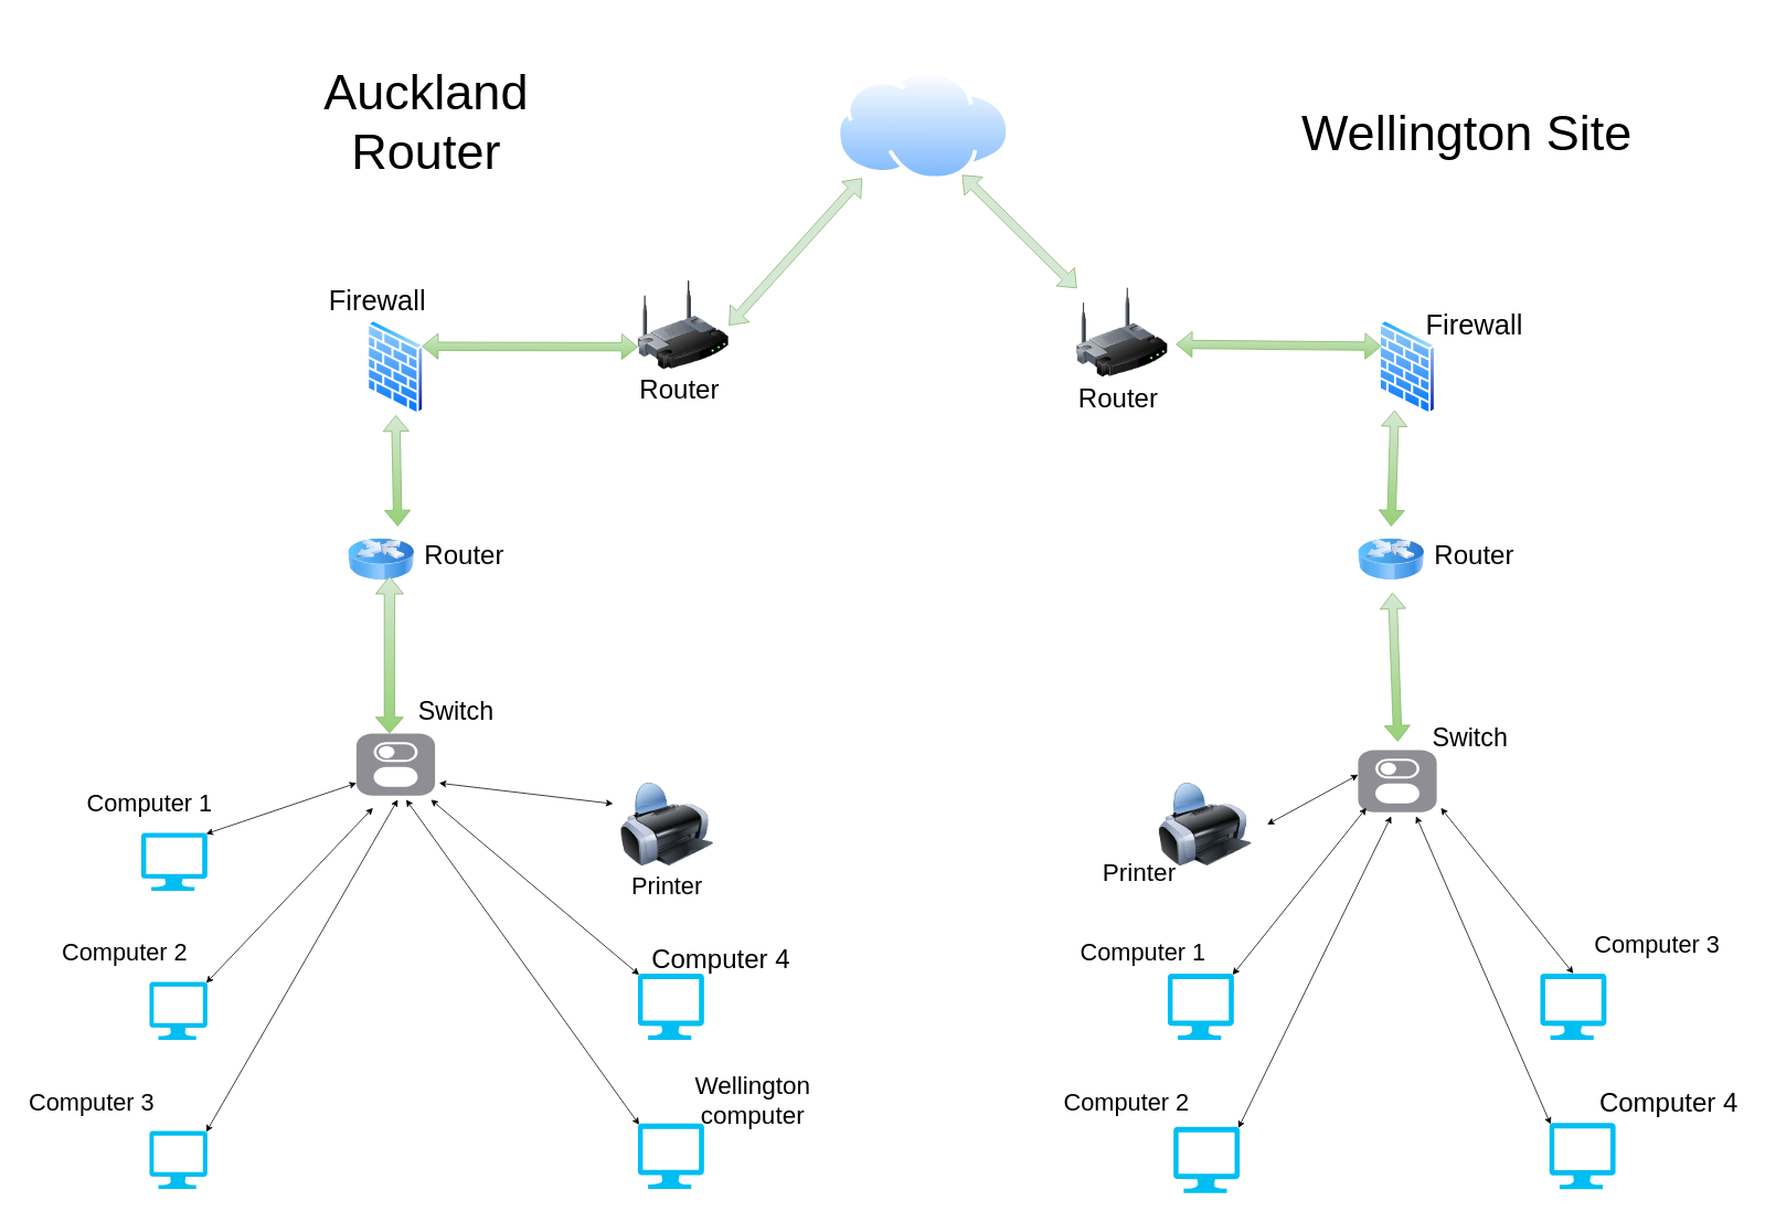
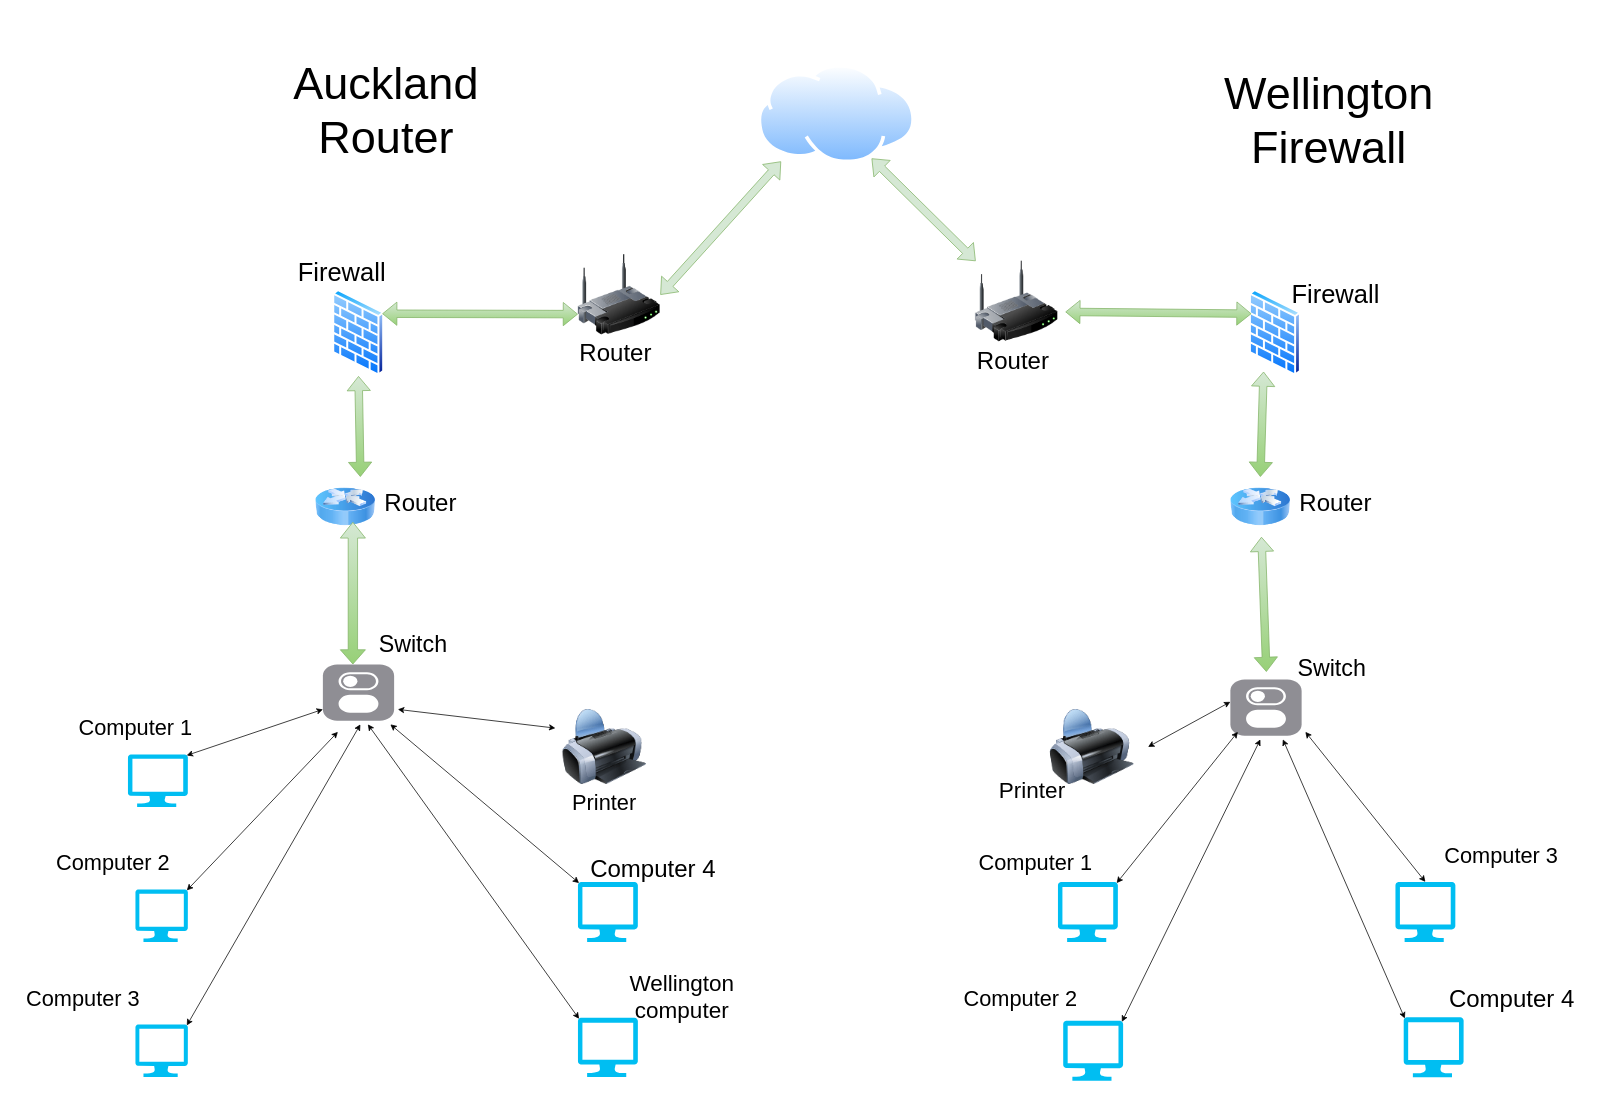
  <mxCell id="0" />
  <mxCell id="1" parent="0" />
  <mxCell id="2" value="Computer 2" style="text;html=1;align=center;verticalAlign=middle;resizable=0;points=[];autosize=1;strokeColor=none;fillColor=none;fontSize=29;" parent="1" vertex="1"><mxGeometry x="60" y="1125" width="180" height="50" as="geometry" /></mxCell>
  <mxCell id="3" value="Computer 3" style="text;html=1;align=center;verticalAlign=middle;resizable=0;points=[];autosize=1;strokeColor=none;fillColor=none;fontSize=29;" parent="1" vertex="1"><mxGeometry x="20" y="1305.5" width="180" height="50" as="geometry" /></mxCell>
  <mxCell id="4" value="" style="group" parent="1" vertex="1" connectable="0"><mxGeometry x="90" y="85" width="2020" height="1355" as="geometry" /></mxCell>
  <mxCell id="5" value="" style="image;aspect=fixed;perimeter=ellipsePerimeter;html=1;align=center;shadow=0;dashed=0;spacingTop=3;image=img/lib/active_directory/internet_cloud.svg;direction=east;" parent="4" vertex="1"><mxGeometry x="920" width="210" height="132.3" as="geometry" /></mxCell>
  <mxCell id="6" value="" style="image;aspect=fixed;perimeter=ellipsePerimeter;html=1;align=center;shadow=0;dashed=0;spacingTop=3;image=img/lib/active_directory/firewall.svg;direction=east;" parent="4" vertex="1"><mxGeometry x="352.25" y="300" width="70.5" height="115.57" as="geometry" /></mxCell>
  <mxCell id="7" value="" style="image;aspect=fixed;perimeter=ellipsePerimeter;html=1;align=center;shadow=0;dashed=0;spacingTop=3;image=img/lib/active_directory/firewall.svg;" parent="4" vertex="1"><mxGeometry x="1574.5" y="300" width="70.5" height="115.57" as="geometry" /></mxCell>
  <mxCell id="8" value="" style="image;html=1;image=img/lib/clip_art/networking/Router_Icon_128x128.png" parent="4" vertex="1"><mxGeometry x="330" y="550" width="80" height="80" as="geometry" /></mxCell>
  <mxCell id="9" value="" style="image;html=1;image=img/lib/clip_art/networking/Router_Icon_128x128.png" parent="4" vertex="1"><mxGeometry x="1550" y="550" width="80" height="80" as="geometry" /></mxCell>
  <mxCell id="10" value="" style="html=1;strokeWidth=1;shadow=0;dashed=0;shape=mxgraph.ios7.misc.switch;fillColor=#8F8E94;strokeColor=none;buttonText=;strokeColor2=#222222;fontColor=#222222;fontSize=8;verticalLabelPosition=bottom;verticalAlign=top;align=center;sketch=0;" parent="4" vertex="1"><mxGeometry x="340" y="800" width="95" height="75" as="geometry" /></mxCell>
  <mxCell id="11" value="" style="html=1;strokeWidth=1;shadow=0;dashed=0;shape=mxgraph.ios7.misc.switch;fillColor=#8F8E94;strokeColor=none;buttonText=;strokeColor2=#222222;fontColor=#222222;fontSize=8;verticalLabelPosition=bottom;verticalAlign=top;align=center;sketch=0;" parent="4" vertex="1"><mxGeometry x="1550" y="820" width="95" height="75" as="geometry" /></mxCell>
  <mxCell id="12" value="Printer" style="image;html=1;image=img/lib/clip_art/computers/Printer_128x128.png;fontSize=29;" parent="4" vertex="1"><mxGeometry x="650" y="860" width="130.25" height="100" as="geometry" /></mxCell>
  <mxCell id="13" value="" style="image;html=1;image=img/lib/clip_art/computers/Printer_128x128.png" parent="4" vertex="1"><mxGeometry x="1290" y="860" width="150.25" height="100" as="geometry" /></mxCell>
  <mxCell id="14" value="" style="verticalLabelPosition=bottom;html=1;verticalAlign=top;align=center;strokeColor=none;fillColor=#00BEF2;shape=mxgraph.azure.computer;pointerEvents=1;" parent="4" vertex="1"><mxGeometry x="80" y="920" width="80" height="70" as="geometry" /></mxCell>
  <mxCell id="15" value="" style="verticalLabelPosition=bottom;html=1;verticalAlign=top;align=center;strokeColor=none;fillColor=#00BEF2;shape=mxgraph.azure.computer;pointerEvents=1;" parent="4" vertex="1"><mxGeometry x="90" y="1100" width="70" height="70" as="geometry" /></mxCell>
  <mxCell id="16" value="" style="verticalLabelPosition=bottom;html=1;verticalAlign=top;align=center;strokeColor=none;fillColor=#00BEF2;shape=mxgraph.azure.computer;pointerEvents=1;" parent="4" vertex="1"><mxGeometry x="680" y="1090" width="80" height="80" as="geometry" /></mxCell>
  <mxCell id="17" value="" style="verticalLabelPosition=bottom;html=1;verticalAlign=top;align=center;strokeColor=none;fillColor=#00BEF2;shape=mxgraph.azure.computer;pointerEvents=1;" parent="4" vertex="1"><mxGeometry x="90" y="1280" width="70" height="70" as="geometry" /></mxCell>
  <mxCell id="18" value="" style="verticalLabelPosition=bottom;html=1;verticalAlign=top;align=center;strokeColor=none;fillColor=#00BEF2;shape=mxgraph.azure.computer;pointerEvents=1;" parent="4" vertex="1"><mxGeometry x="680" y="1271" width="80" height="79" as="geometry" /></mxCell>
  <mxCell id="19" value="" style="verticalLabelPosition=bottom;html=1;verticalAlign=top;align=center;strokeColor=none;fillColor=#00BEF2;shape=mxgraph.azure.computer;pointerEvents=1;" parent="4" vertex="1"><mxGeometry x="1770" y="1090" width="80" height="80" as="geometry" /></mxCell>
  <mxCell id="20" value="" style="verticalLabelPosition=bottom;html=1;verticalAlign=top;align=center;strokeColor=none;fillColor=#00BEF2;shape=mxgraph.azure.computer;pointerEvents=1;" parent="4" vertex="1"><mxGeometry x="1781" y="1270.5" width="80" height="80" as="geometry" /></mxCell>
  <mxCell id="21" value="" style="verticalLabelPosition=bottom;html=1;verticalAlign=top;align=center;strokeColor=none;fillColor=#00BEF2;shape=mxgraph.azure.computer;pointerEvents=1;" parent="4" vertex="1"><mxGeometry x="1320" y="1090" width="80" height="80" as="geometry" /></mxCell>
  <mxCell id="22" value="" style="verticalLabelPosition=bottom;html=1;verticalAlign=top;align=center;strokeColor=none;fillColor=#00BEF2;shape=mxgraph.azure.computer;pointerEvents=1;" parent="4" vertex="1"><mxGeometry x="1327" y="1275" width="80" height="80" as="geometry" /></mxCell>
  <mxCell id="23" value="" style="shape=flexArrow;endArrow=classic;startArrow=classic;html=1;rounded=0;exitX=1;exitY=0.25;exitDx=0;exitDy=0;fillColor=#d5e8d4;strokeColor=#82b366;gradientColor=#97d077;" parent="4" source="6" edge="1"><mxGeometry width="100" height="100" relative="1" as="geometry"><mxPoint x="780" y="460" as="sourcePoint" /><mxPoint x="680" y="333" as="targetPoint" /><Array as="points" /></mxGeometry></mxCell>
  <mxCell id="24" value="" style="shape=flexArrow;endArrow=classic;startArrow=classic;html=1;rounded=0;exitX=0.75;exitY=0;exitDx=0;exitDy=0;fillColor=#d5e8d4;gradientColor=#97d077;strokeColor=#82b366;entryX=0.5;entryY=1;entryDx=0;entryDy=0;" parent="4" source="8" target="6" edge="1"><mxGeometry width="100" height="100" relative="1" as="geometry"><mxPoint x="580" y="610" as="sourcePoint" /><mxPoint x="680" y="510" as="targetPoint" /></mxGeometry></mxCell>
  <mxCell id="25" value="" style="shape=flexArrow;endArrow=classic;startArrow=classic;html=1;rounded=0;fillColor=#d5e8d4;gradientColor=#97d077;strokeColor=#82b366;width=12.5;endSize=6.7;" parent="4" edge="1"><mxGeometry width="100" height="100" relative="1" as="geometry"><mxPoint x="380" y="800" as="sourcePoint" /><mxPoint x="380" y="610" as="targetPoint" /></mxGeometry></mxCell>
  <mxCell id="26" value="" style="shape=flexArrow;endArrow=classic;startArrow=classic;html=1;rounded=0;entryX=0;entryY=0.25;entryDx=0;entryDy=0;fillColor=#d5e8d4;gradientColor=#97d077;strokeColor=#82b366;" parent="4" target="7" edge="1"><mxGeometry width="100" height="100" relative="1" as="geometry"><mxPoint x="1330" y="330" as="sourcePoint" /><mxPoint x="310" y="840" as="targetPoint" /></mxGeometry></mxCell>
  <mxCell id="27" value="" style="shape=flexArrow;endArrow=classic;startArrow=classic;html=1;rounded=0;exitX=0.5;exitY=0;exitDx=0;exitDy=0;fillColor=#d5e8d4;gradientColor=#97d077;strokeColor=#82b366;entryX=0.25;entryY=1;entryDx=0;entryDy=0;" parent="4" source="9" target="7" edge="1"><mxGeometry width="100" height="100" relative="1" as="geometry"><mxPoint x="1230" y="630" as="sourcePoint" /><mxPoint x="1330" y="530" as="targetPoint" /></mxGeometry></mxCell>
  <mxCell id="28" value="" style="endArrow=classic;startArrow=classic;html=1;rounded=0;exitX=0.98;exitY=0.02;exitDx=0;exitDy=0;exitPerimeter=0;" parent="4" source="14" edge="1"><mxGeometry width="50" height="50" relative="1" as="geometry"><mxPoint x="290" y="910" as="sourcePoint" /><mxPoint x="340" y="860" as="targetPoint" /></mxGeometry></mxCell>
  <mxCell id="29" value="" style="endArrow=classic;startArrow=classic;html=1;rounded=0;exitX=0;exitY=0.25;exitDx=0;exitDy=0;" parent="4" source="12" edge="1"><mxGeometry width="50" height="50" relative="1" as="geometry"><mxPoint x="390" y="910" as="sourcePoint" /><mxPoint x="440" y="860" as="targetPoint" /></mxGeometry></mxCell>
  <mxCell id="30" value="" style="endArrow=classic;startArrow=classic;html=1;rounded=0;exitX=0.98;exitY=0.02;exitDx=0;exitDy=0;exitPerimeter=0;" parent="4" source="15" edge="1"><mxGeometry width="50" height="50" relative="1" as="geometry"><mxPoint x="180" y="1090" as="sourcePoint" /><mxPoint x="360" y="890" as="targetPoint" /></mxGeometry></mxCell>
  <mxCell id="31" value="" style="endArrow=classic;startArrow=classic;html=1;rounded=0;exitX=0.02;exitY=0.02;exitDx=0;exitDy=0;exitPerimeter=0;" parent="4" source="16" edge="1"><mxGeometry width="50" height="50" relative="1" as="geometry"><mxPoint x="380" y="930" as="sourcePoint" /><mxPoint x="430" y="880" as="targetPoint" /></mxGeometry></mxCell>
  <mxCell id="32" value="" style="endArrow=classic;startArrow=classic;html=1;rounded=0;exitX=0.98;exitY=0.02;exitDx=0;exitDy=0;exitPerimeter=0;" parent="4" source="17" edge="1"><mxGeometry width="50" height="50" relative="1" as="geometry"><mxPoint x="170" y="1220" as="sourcePoint" /><mxPoint x="390" y="880" as="targetPoint" /></mxGeometry></mxCell>
  <mxCell id="33" value="" style="endArrow=classic;startArrow=classic;html=1;rounded=0;exitX=0.02;exitY=0.02;exitDx=0;exitDy=0;exitPerimeter=0;" parent="4" source="18" edge="1"><mxGeometry width="50" height="50" relative="1" as="geometry"><mxPoint x="350" y="930" as="sourcePoint" /><mxPoint x="400" y="880" as="targetPoint" /></mxGeometry></mxCell>
  <mxCell id="34" value="" style="endArrow=classic;startArrow=classic;html=1;rounded=0;exitX=1;exitY=0.5;exitDx=0;exitDy=0;" parent="4" source="13" edge="1"><mxGeometry width="50" height="50" relative="1" as="geometry"><mxPoint x="1500" y="900" as="sourcePoint" /><mxPoint x="1550" y="850" as="targetPoint" /></mxGeometry></mxCell>
  <mxCell id="35" value="" style="endArrow=classic;startArrow=classic;html=1;rounded=0;exitX=0.98;exitY=0.02;exitDx=0;exitDy=0;exitPerimeter=0;" parent="4" source="21" edge="1"><mxGeometry width="50" height="50" relative="1" as="geometry"><mxPoint x="1510" y="940" as="sourcePoint" /><mxPoint x="1560" y="890" as="targetPoint" /></mxGeometry></mxCell>
  <mxCell id="36" value="" style="endArrow=classic;startArrow=classic;html=1;rounded=0;exitX=0.5;exitY=0;exitDx=0;exitDy=0;exitPerimeter=0;" parent="4" source="19" edge="1"><mxGeometry width="50" height="50" relative="1" as="geometry"><mxPoint x="1600" y="940" as="sourcePoint" /><mxPoint x="1650" y="890" as="targetPoint" /></mxGeometry></mxCell>
  <mxCell id="37" value="" style="endArrow=classic;startArrow=classic;html=1;rounded=0;exitX=0.98;exitY=0.02;exitDx=0;exitDy=0;exitPerimeter=0;" parent="4" source="22" edge="1"><mxGeometry width="50" height="50" relative="1" as="geometry"><mxPoint x="1540" y="950" as="sourcePoint" /><mxPoint x="1590" y="900" as="targetPoint" /></mxGeometry></mxCell>
  <mxCell id="38" value="" style="endArrow=classic;startArrow=classic;html=1;rounded=0;exitX=0.02;exitY=0.02;exitDx=0;exitDy=0;exitPerimeter=0;" parent="4" source="20" edge="1"><mxGeometry width="50" height="50" relative="1" as="geometry"><mxPoint x="1570" y="950" as="sourcePoint" /><mxPoint x="1620" y="900" as="targetPoint" /></mxGeometry></mxCell>
  <mxCell id="39" value="" style="shape=flexArrow;endArrow=classic;startArrow=classic;html=1;rounded=0;fillColor=#d5e8d4;gradientColor=#97d077;strokeColor=#82b366;" parent="4" target="9" edge="1"><mxGeometry width="100" height="100" relative="1" as="geometry"><mxPoint x="1598" y="810" as="sourcePoint" /><mxPoint x="1500" y="700" as="targetPoint" /></mxGeometry></mxCell>
  <mxCell id="40" value="" style="image;html=1;image=img/lib/clip_art/networking/Wireless_Router_128x128.png" parent="4" vertex="1"><mxGeometry x="680" y="252.25" width="110" height="110" as="geometry" /></mxCell>
  <mxCell id="41" value="" style="image;html=1;image=img/lib/clip_art/networking/Wireless_Router_128x128.png" parent="4" vertex="1"><mxGeometry x="1170" y="262.25" width="190" height="107.75" as="geometry" /></mxCell>
  <mxCell id="42" value="" style="shape=flexArrow;endArrow=classic;startArrow=classic;html=1;rounded=0;exitX=1;exitY=0.5;exitDx=0;exitDy=0;entryX=0.147;entryY=0.978;entryDx=0;entryDy=0;entryPerimeter=0;fillColor=#d5e8d4;strokeColor=#82b366;" parent="4" source="40" target="5" edge="1"><mxGeometry width="100" height="100" relative="1" as="geometry"><mxPoint x="1110" y="470" as="sourcePoint" /><mxPoint x="1210" y="370" as="targetPoint" /></mxGeometry></mxCell>
  <mxCell id="43" value="" style="shape=flexArrow;endArrow=classic;startArrow=classic;html=1;rounded=0;exitX=0.75;exitY=1;exitDx=0;exitDy=0;fillColor=#d5e8d4;strokeColor=#82b366;" parent="4" source="5" target="41" edge="1"><mxGeometry width="100" height="100" relative="1" as="geometry"><mxPoint x="1110" y="470" as="sourcePoint" /><mxPoint x="1210" y="370" as="targetPoint" /></mxGeometry></mxCell>
  <mxCell id="44" value="Computer 1" style="text;html=1;align=center;verticalAlign=middle;resizable=0;points=[];autosize=1;strokeColor=none;fillColor=none;fontSize=29;" parent="4" vertex="1"><mxGeometry y="860" width="180" height="50" as="geometry" /></mxCell>
  <mxCell id="45" value="Computer 4" style="text;html=1;align=center;verticalAlign=middle;resizable=0;points=[];autosize=1;strokeColor=none;fillColor=none;fontSize=32;" parent="4" vertex="1"><mxGeometry x="685" y="1048" width="190" height="50" as="geometry" /></mxCell>
  <mxCell id="46" value="Computer 1" style="text;html=1;align=center;verticalAlign=middle;resizable=0;points=[];autosize=1;strokeColor=none;fillColor=none;fontSize=29;" parent="4" vertex="1"><mxGeometry x="1200" y="1040" width="180" height="50" as="geometry" /></mxCell>
  <mxCell id="47" value="Computer 2" style="text;html=1;align=center;verticalAlign=middle;resizable=0;points=[];autosize=1;strokeColor=none;fillColor=none;fontSize=29;" parent="4" vertex="1"><mxGeometry x="1180" y="1221" width="180" height="50" as="geometry" /></mxCell>
  <mxCell id="48" value="Computer 3" style="text;html=1;align=center;verticalAlign=middle;resizable=0;points=[];autosize=1;strokeColor=none;fillColor=none;fontSize=29;" parent="4" vertex="1"><mxGeometry x="1821" y="1030" width="180" height="50" as="geometry" /></mxCell>
  <mxCell id="49" value="Computer 4" style="text;html=1;align=center;verticalAlign=middle;resizable=0;points=[];autosize=1;strokeColor=none;fillColor=none;fontSize=32;" parent="4" vertex="1"><mxGeometry x="1830" y="1220.5" width="190" height="50" as="geometry" /></mxCell>
  <mxCell id="50" value="Switch" style="text;html=1;align=center;verticalAlign=middle;resizable=0;points=[];autosize=1;strokeColor=none;fillColor=none;fontSize=31;" parent="4" vertex="1"><mxGeometry x="405" y="748" width="110" height="50" as="geometry" /></mxCell>
  <mxCell id="51" value="Switch" style="text;html=1;align=center;verticalAlign=middle;resizable=0;points=[];autosize=1;strokeColor=none;fillColor=none;fontSize=31;" parent="4" vertex="1"><mxGeometry x="1630" y="780" width="110" height="50" as="geometry" /></mxCell>
  <mxCell id="52" value="Router" style="text;html=1;align=center;verticalAlign=middle;resizable=0;points=[];autosize=1;strokeColor=none;fillColor=none;fontSize=32;" parent="4" vertex="1"><mxGeometry x="410" y="560" width="120" height="50" as="geometry" /></mxCell>
  <mxCell id="53" value="Router" style="text;html=1;align=center;verticalAlign=middle;resizable=0;points=[];autosize=1;strokeColor=none;fillColor=none;fontSize=32;" parent="4" vertex="1"><mxGeometry x="670" y="360" width="120" height="50" as="geometry" /></mxCell>
  <mxCell id="54" value="Router" style="text;html=1;align=center;verticalAlign=middle;resizable=0;points=[];autosize=1;strokeColor=none;fillColor=none;fontSize=32;" parent="4" vertex="1"><mxGeometry x="1200" y="370" width="120" height="50" as="geometry" /></mxCell>
  <mxCell id="55" value="Router" style="text;html=1;align=center;verticalAlign=middle;resizable=0;points=[];autosize=1;strokeColor=none;fillColor=none;fontSize=32;" parent="4" vertex="1"><mxGeometry x="1630" y="560" width="120" height="50" as="geometry" /></mxCell>
  <mxCell id="56" value="Firewall" style="text;html=1;align=center;verticalAlign=middle;resizable=0;points=[];autosize=1;strokeColor=none;fillColor=none;fontSize=34;" parent="4" vertex="1"><mxGeometry x="295" y="252.25" width="140" height="50" as="geometry" /></mxCell>
  <mxCell id="57" value="Firewall" style="text;html=1;align=center;verticalAlign=middle;resizable=0;points=[];autosize=1;strokeColor=none;fillColor=none;fontSize=34;" parent="4" vertex="1"><mxGeometry x="1620" y="282.25" width="140" height="50" as="geometry" /></mxCell>
  <mxCell id="58" value="Auckland Router" style="text;html=1;align=center;verticalAlign=middle;whiteSpace=wrap;rounded=0;fontSize=60;" vertex="1" parent="4"><mxGeometry x="224" y="-40" width="401" height="201" as="geometry" /></mxCell>
- <mxCell id="59" value="Wellington Site" style="text;html=1;align=center;verticalAlign=middle;whiteSpace=wrap;rounded=0;fontSize=60;" vertex="1" parent="4"><mxGeometry x="1472" y="-65" width="419" height="279" as="geometry" /></mxCell>
+ <mxCell id="59" value="Wellington Firewall" style="text;html=1;align=center;verticalAlign=middle;whiteSpace=wrap;rounded=0;fontSize=60;" vertex="1" parent="4"><mxGeometry x="1472" y="-65" width="419" height="279" as="geometry" /></mxCell>
  <mxCell id="60" value="Wellington computer" style="text;html=1;align=center;verticalAlign=middle;whiteSpace=wrap;rounded=0;fontSize=30;" vertex="1" parent="4"><mxGeometry x="698" y="1180" width="242" height="126" as="geometry" /></mxCell>
  <mxCell id="61" value="Printer" style="text;html=1;align=center;verticalAlign=middle;whiteSpace=wrap;rounded=0;fontSize=30;" vertex="1" parent="4"><mxGeometry x="1112" y="877" width="348" height="179" as="geometry" /></mxCell>
